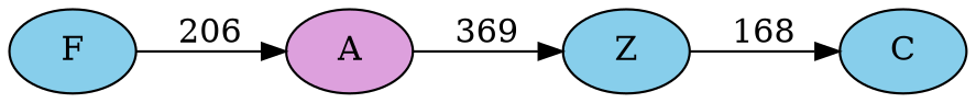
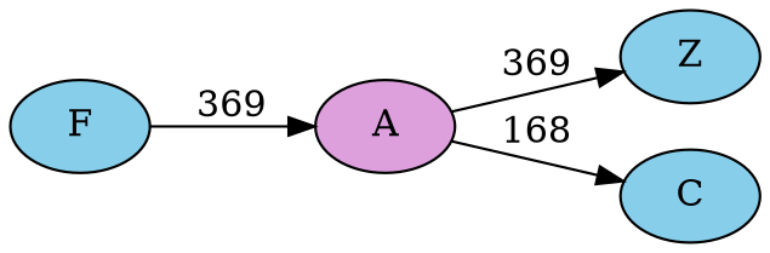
  digraph {
    rankdir=LR
    node [fillcolor=skyblue style=filled]
    A [fillcolor=plum]
    Z
    C
    F
    A -> Z [label=369]
-   Z -> C [label=168]
-   F -> A [label=206]
+   A -> C [label=168]
+   F -> A [label=369]
  }
